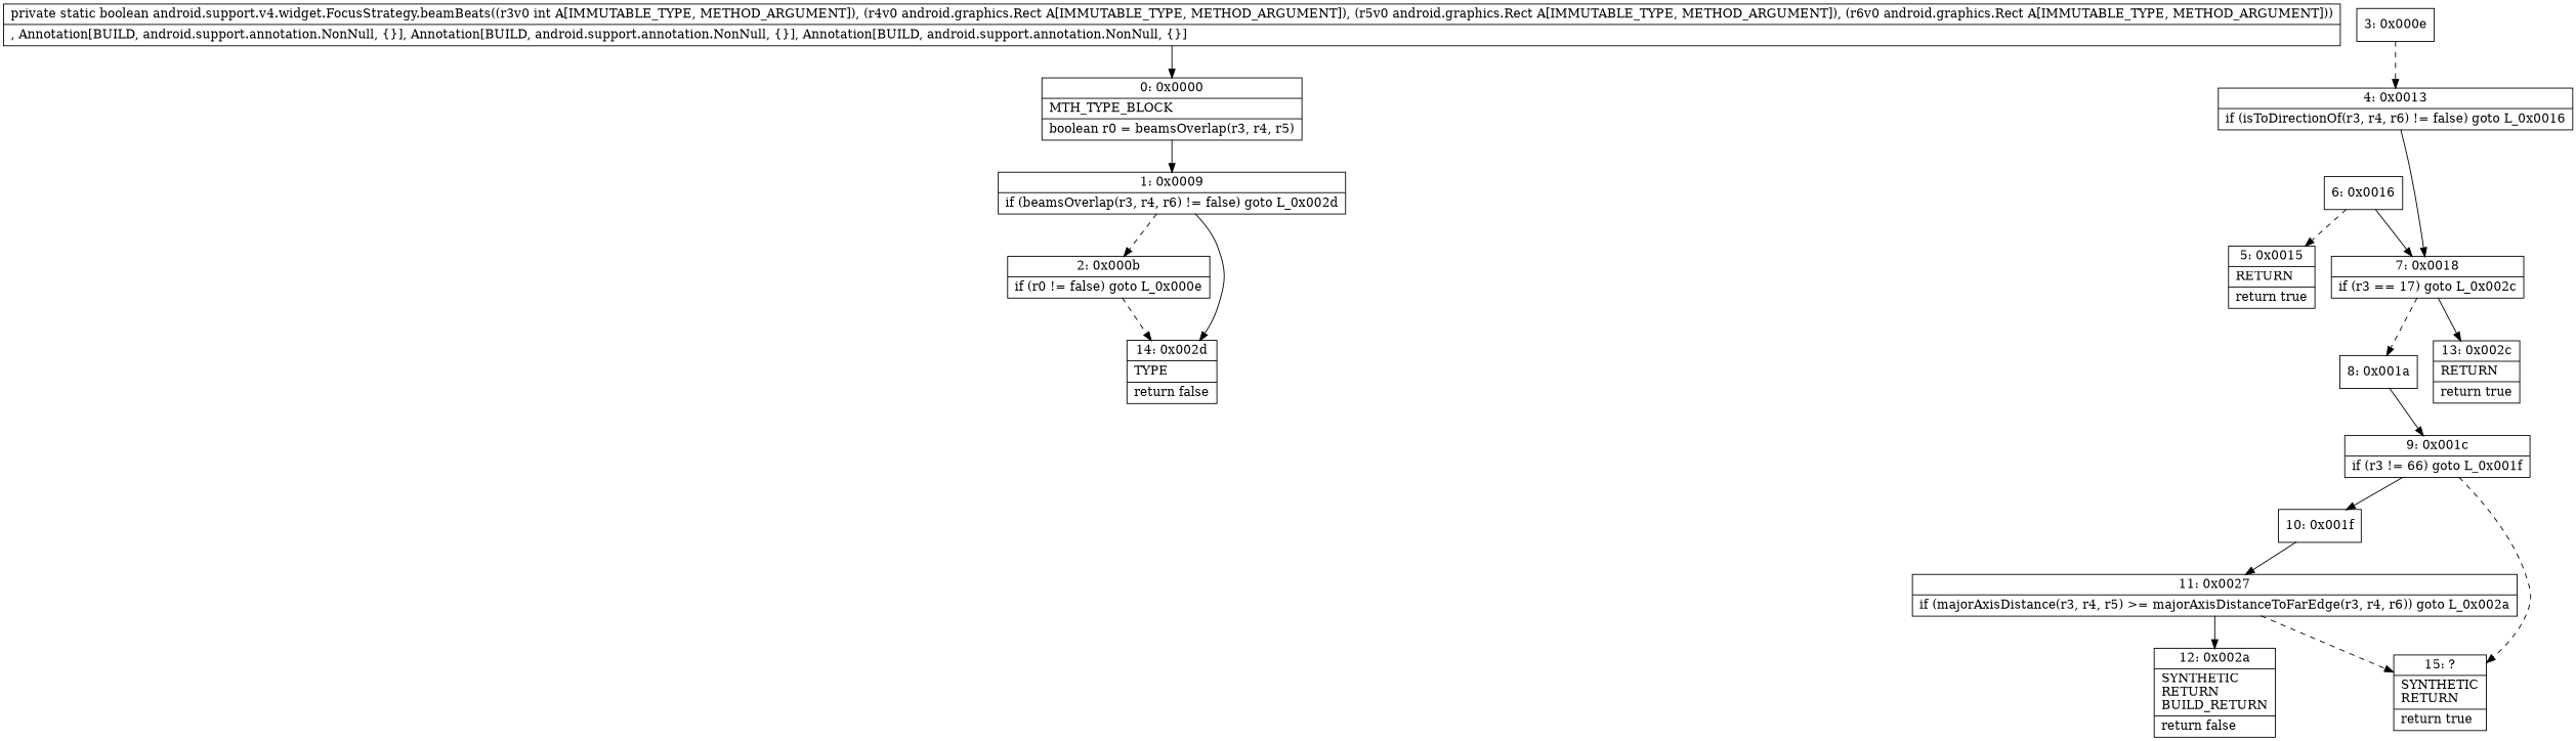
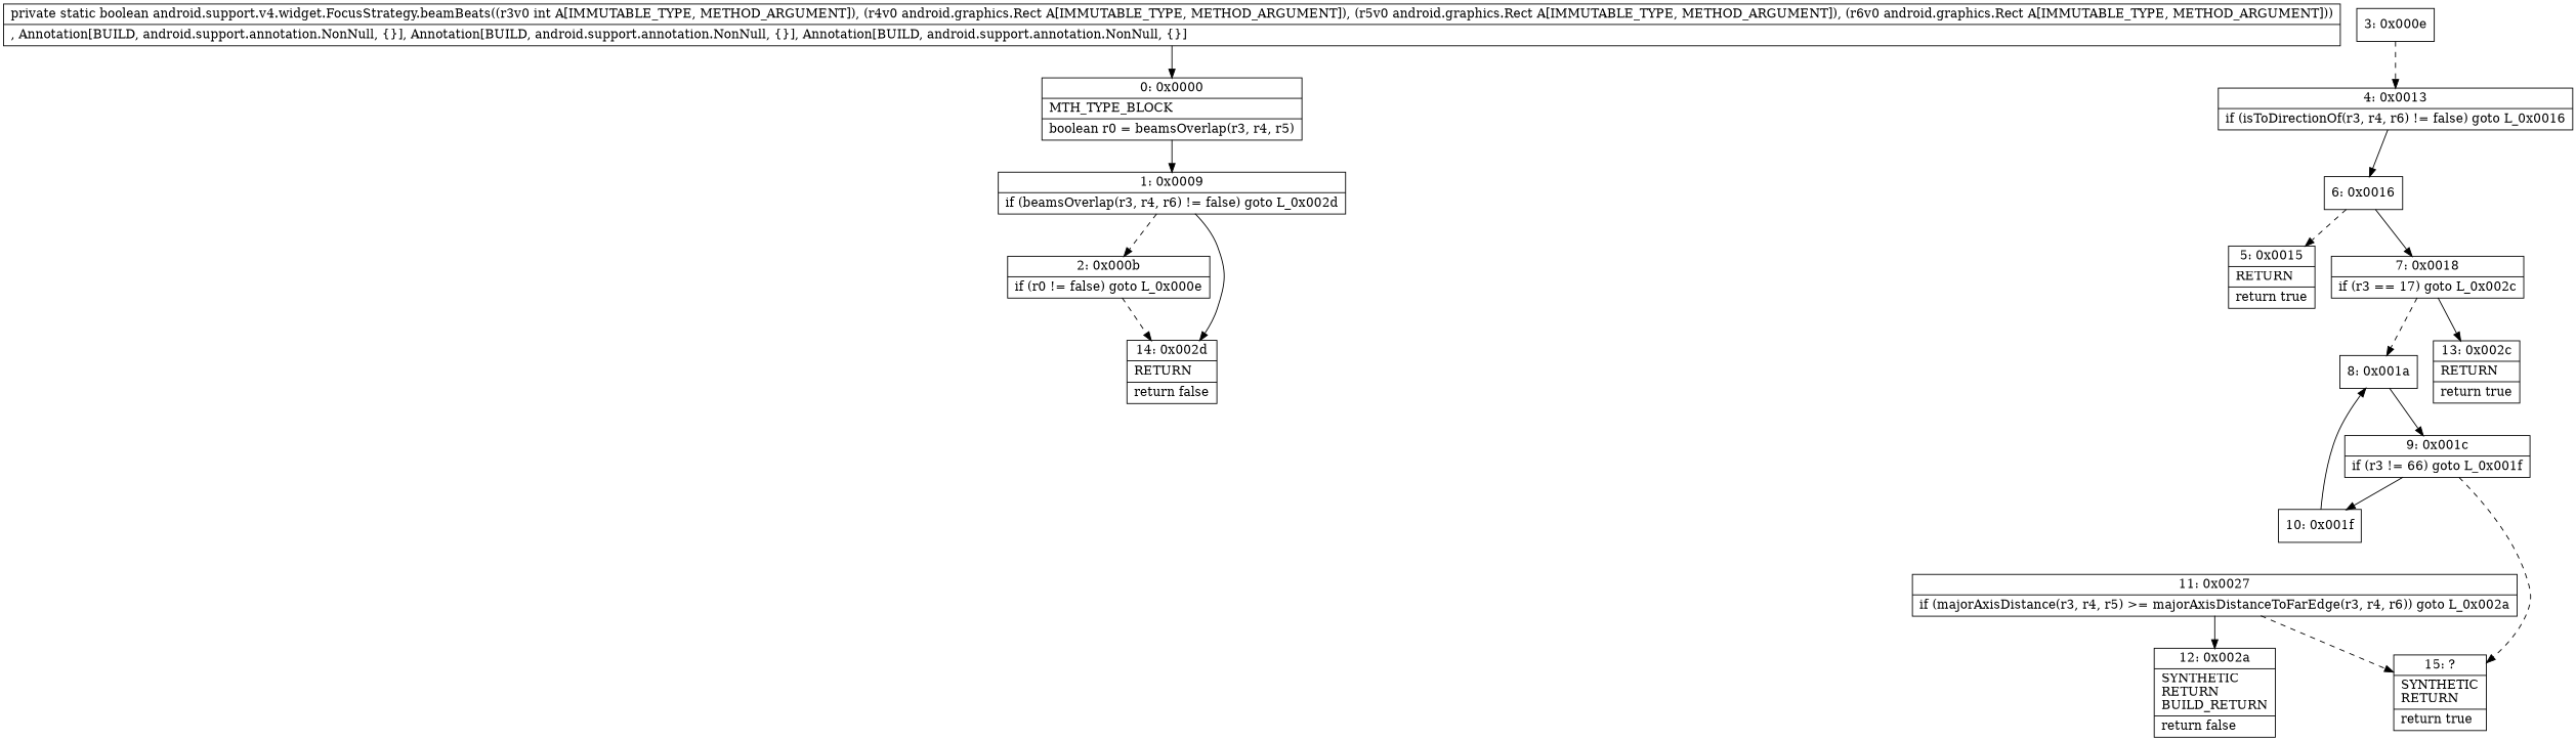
  digraph {
    node [shape=record]
    n1 [label="{0\:\ 0x0000|MTH_TYPE_BLOCK\l|boolean r0 = beamsOverlap(r3, r4, r5)\l}"]
    n2 [label="{1\:\ 0x0009|if (beamsOverlap(r3, r4, r6) != false) goto L_0x002d\l}"]
    n3 [label="{2\:\ 0x000b|if (r0 != false) goto L_0x000e\l}"]
-   n4 [label="{14\:\ 0x002d|TYPE\l|return false\l}"]
+   n4 [label="{14\:\ 0x002d|RETURN\l|return false\l}"]
    n5 [label="{3\:\ 0x000e}"]
    n6 [label="{4\:\ 0x0013|if (isToDirectionOf(r3, r4, r6) != false) goto L_0x0016\l}"]
    n7 [label="{6\:\ 0x0016}"]
    n8 [label="{5\:\ 0x0015|RETURN\l|return true\l}"]
    n9 [label="{7\:\ 0x0018|if (r3 == 17) goto L_0x002c\l}"]
    n10 [label="{8\:\ 0x001a}"]
    n11 [label="{13\:\ 0x002c|RETURN\l|return true\l}"]
    n12 [label="{9\:\ 0x001c|if (r3 != 66) goto L_0x001f\l}"]
    n13 [label="{10\:\ 0x001f}"]
    n14 [label="{15\:\ ?|SYNTHETIC\lRETURN\l|return true\l}"]
    n15 [label="{11\:\ 0x0027|if (majorAxisDistance(r3, r4, r5) \>= majorAxisDistanceToFarEdge(r3, r4, r6)) goto L_0x002a\l}"]
    n16 [label="{12\:\ 0x002a|SYNTHETIC\lRETURN\lBUILD_RETURN\l|return false\l}"]
    n17 [label="{private static boolean android.support.v4.widget.FocusStrategy.beamBeats((r3v0 int A[IMMUTABLE_TYPE, METHOD_ARGUMENT]), (r4v0 android.graphics.Rect A[IMMUTABLE_TYPE, METHOD_ARGUMENT]), (r5v0 android.graphics.Rect A[IMMUTABLE_TYPE, METHOD_ARGUMENT]), (r6v0 android.graphics.Rect A[IMMUTABLE_TYPE, METHOD_ARGUMENT]))  | , Annotation[BUILD, android.support.annotation.NonNull, \{\}], Annotation[BUILD, android.support.annotation.NonNull, \{\}], Annotation[BUILD, android.support.annotation.NonNull, \{\}]\l}"]
    n1 -> n2
    n2 -> n3 [style=dashed]
    n2 -> n4
    n3 -> n4 [style=dashed]
    n5 -> n6 [style=dashed]
-   n6 -> n9
+   n6 -> n7
    n7 -> n8 [style=dashed]
    n7 -> n9
    n9 -> n10 [style=dashed]
    n9 -> n11
    n10 -> n12
    n12 -> n13
    n12 -> n14 [style=dashed]
-   n13 -> n15
+   n13 -> n10
    n15 -> n14 [style=dashed]
    n15 -> n16
    n17 -> n1
  }
